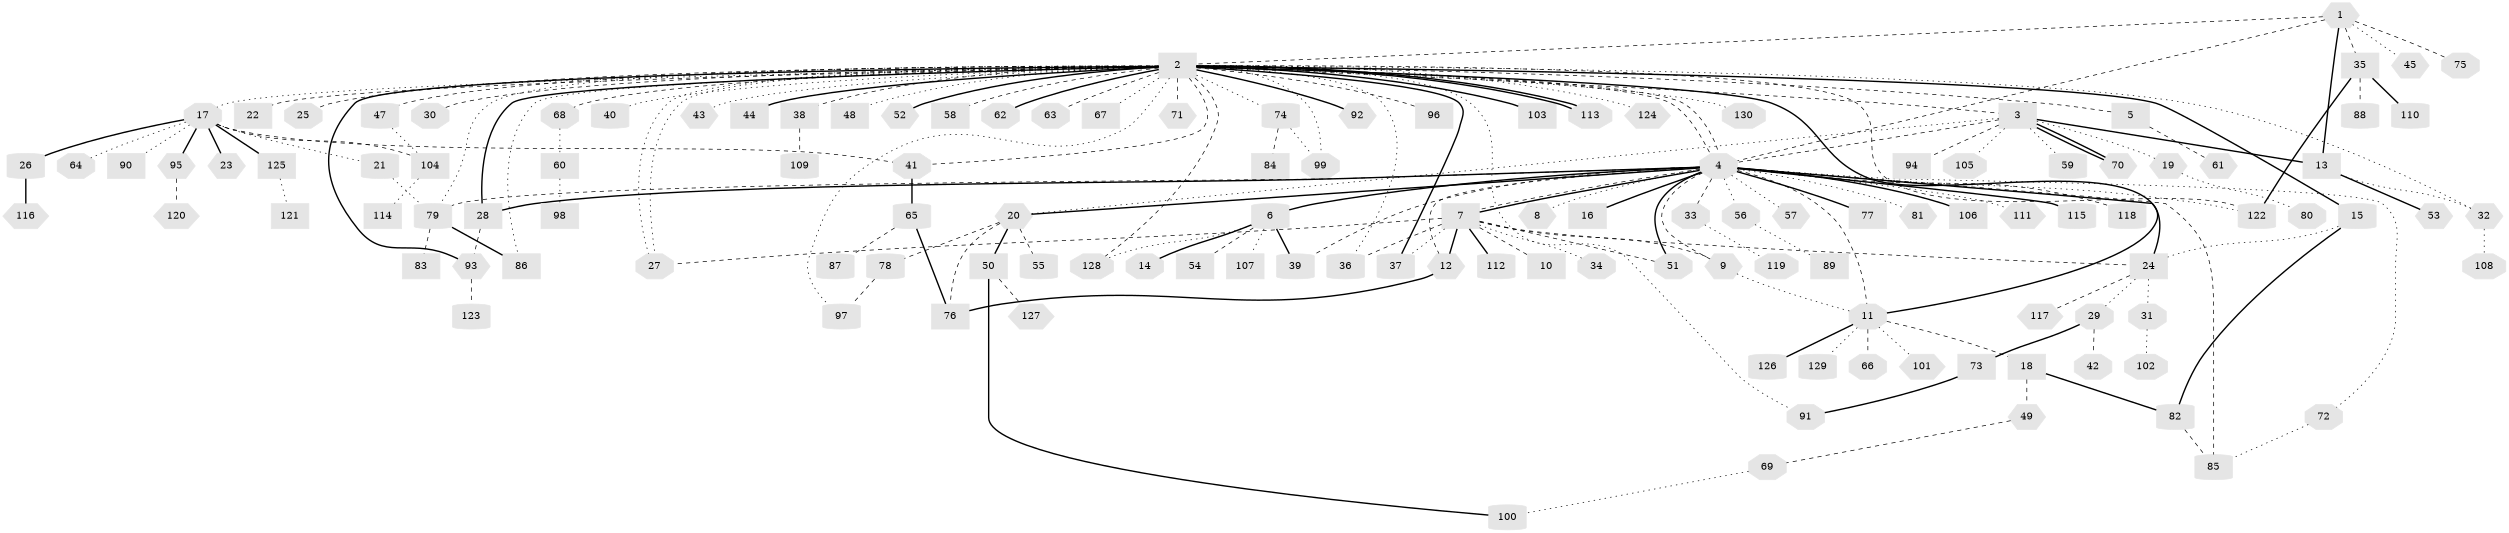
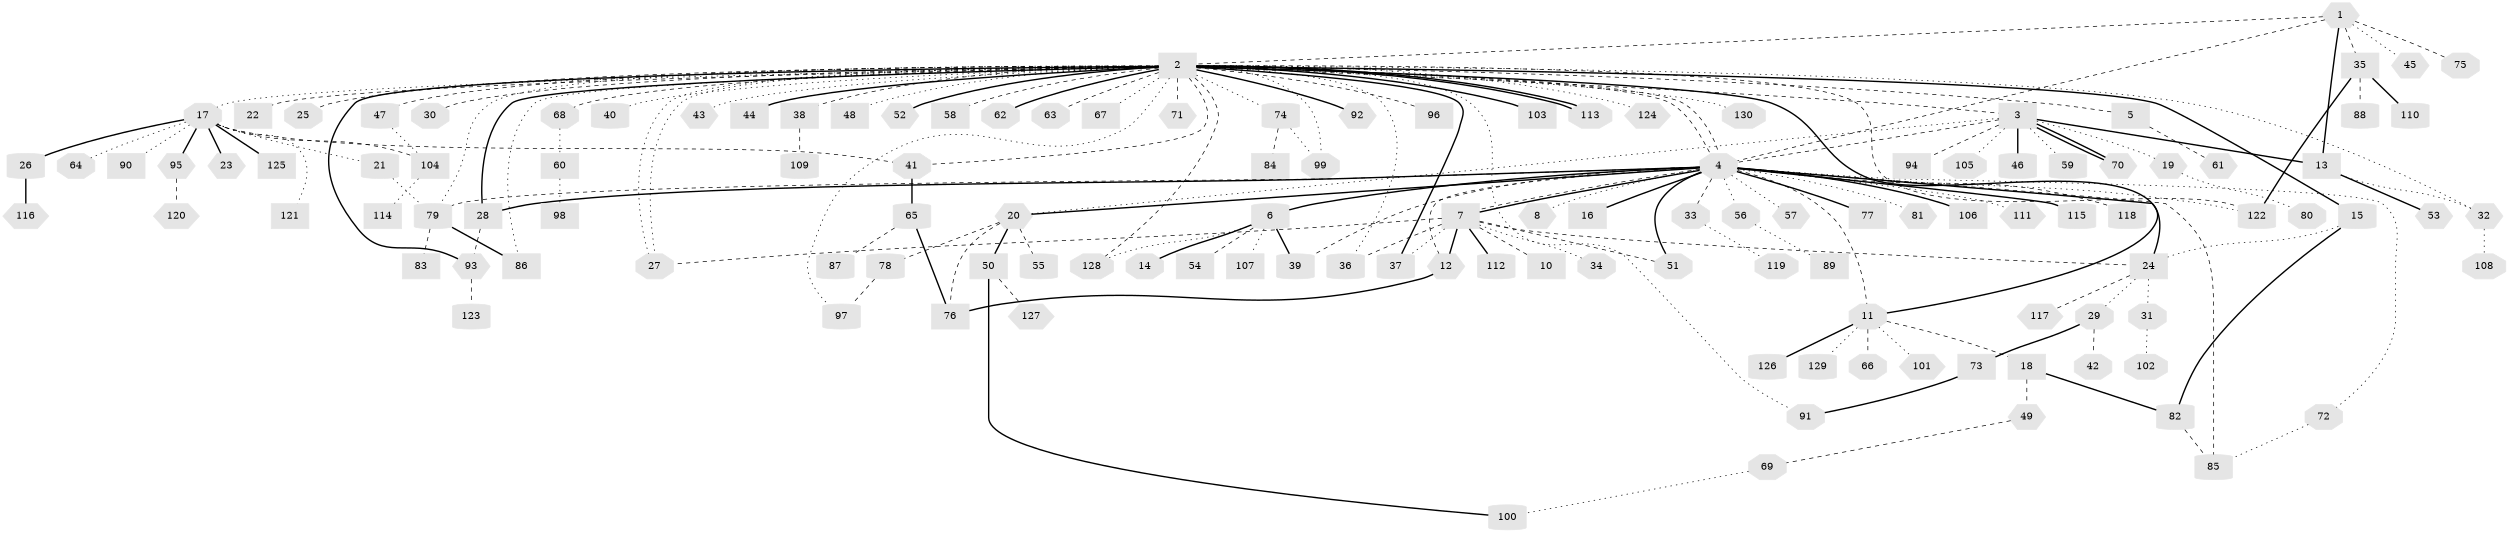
  graph {
    node [color=gray90 shape=box style=filled]
    edge [style=dashed]
    1 [shape=hexagon]
    2
    4 [shape=octagon]
    13
    35
    45 [shape=hexagon]
    75 [shape=octagon]
    3
    5
    11 [shape=octagon]
    15 [shape=cylinder]
    17 [shape=octagon]
    22
    25 [shape=octagon]
    27 [shape=octagon]
    28
    30 [shape=octagon]
    32 [shape=hexagon]
    36 [shape=cylinder]
    37 [shape=cylinder]
    38
    40 [shape=cylinder]
    41 [shape=octagon]
    43 [shape=hexagon]
    44
    47 [shape=cylinder]
    48
    52 [shape=hexagon]
    58
    62 [shape=octagon]
    63 [shape=octagon]
    67
    68 [shape=octagon]
    71 [shape=hexagon]
    74 [shape=cylinder]
    79 [shape=cylinder]
    86
    91 [shape=octagon]
    92 [shape=hexagon]
    93 [shape=hexagon]
    96
    97 [shape=cylinder]
    99 [shape=octagon]
    103
    113 [shape=octagon]
    122 [shape=cylinder]
    124 [shape=hexagon]
    128 [shape=octagon]
    130 [shape=octagon]
    20 [shape=hexagon]
    6 [shape=cylinder]
    7
    8 [shape=hexagon]
-   9 [shape=hexagon]
    12 [shape=hexagon]
    16
    24
    33 [shape=octagon]
    39 [shape=cylinder]
    51 [shape=octagon]
    56 [shape=octagon]
    57 [shape=hexagon]
    72 [shape=octagon]
    77
    81 [shape=hexagon]
    85 [shape=cylinder]
    106
    111 [shape=hexagon]
    115 [shape=cylinder]
    118 [shape=cylinder]
    53 [shape=hexagon]
    88 [shape=cylinder]
    110 [shape=cylinder]
    19 [shape=hexagon]
+   46 [shape=cylinder]
    59 [shape=cylinder]
    70 [shape=hexagon]
    94
    105 [shape=octagon]
    61 [shape=hexagon]
    18
    66 [shape=octagon]
    101 [shape=hexagon]
    126 [shape=cylinder]
    129 [shape=cylinder]
    82 [shape=cylinder]
    21 [shape=cylinder]
    23 [shape=hexagon]
    26 [shape=cylinder]
    64 [shape=octagon]
    90
    95 [shape=hexagon]
    104
    121
    125
    108 [shape=octagon]
    109 [shape=cylinder]
    65 [shape=cylinder]
    60
    98
    84
    83
    123 [shape=cylinder]
    80 [shape=octagon]
    76
    50
    55 [shape=cylinder]
    78 [shape=cylinder]
    14 [shape=octagon]
    54
    107
    10
    34 [shape=octagon]
    112 [shape=cylinder]
    29 [shape=octagon]
    31 [shape=octagon]
    117 [shape=hexagon]
    119 [shape=octagon]
    89
    49 [shape=hexagon]
    116 [shape=hexagon]
    120 [shape=hexagon]
    114
    69 [shape=octagon]
    100 [shape=cylinder]
    127 [shape=hexagon]
    42 [shape=octagon]
    73
    102 [shape=octagon]
    87 [shape=cylinder]
    1 -- 2
    1 -- 4
    1 -- 13 [style=bold]
    1 -- 35
    1 -- 45 [style=dotted]
    1 -- 75
    2 -- 4
    2 -- 4
    2 -- 3
    2 -- 5
    2 -- 11 [style=bold]
    2 -- 15 [style=bold]
    2 -- 17 [style=dotted]
    2 -- 22
    2 -- 25
    2 -- 27 [style=dotted]
    2 -- 27 [style=dotted]
    2 -- 28 [style=bold]
    2 -- 30
    2 -- 32 [style=dotted]
    2 -- 36 [style=dotted]
    2 -- 37 [style=bold]
    2 -- 38
    2 -- 40 [style=dotted]
    2 -- 41
    2 -- 43 [style=dotted]
    2 -- 44 [style=bold]
    2 -- 47
    2 -- 48 [style=dotted]
    2 -- 52 [style=bold]
    2 -- 58
    2 -- 62 [style=bold]
    2 -- 63
    2 -- 67 [style=dotted]
    2 -- 68
    2 -- 71
    2 -- 74 [style=dotted]
    2 -- 79 [style=dotted]
    2 -- 86 [style=dotted]
    2 -- 91 [style=dotted]
    2 -- 92 [style=bold]
    2 -- 93 [style=bold]
    2 -- 96
    2 -- 97 [style=dotted]
    2 -- 99 [style=dotted]
    2 -- 103 [style=bold]
    2 -- 113 [style=bold]
    2 -- 113 [style=bold]
    2 -- 122
    2 -- 124 [style=dotted]
    2 -- 128
    2 -- 130 [style=dotted]
    4 -- 11
    4 -- 28 [style=bold]
    4 -- 79
    4 -- 122 [style=dotted]
    4 -- 20 [style=bold]
    4 -- 6 [style=bold]
    4 -- 7
    4 -- 7 [style=bold]
    4 -- 8 [style=dotted]
-   4 -- 9
    4 -- 12
    4 -- 16 [style=bold]
    4 -- 24 [style=bold]
    4 -- 33
    4 -- 39
    4 -- 51 [style=bold]
    4 -- 56 [style=dotted]
    4 -- 57 [style=dotted]
    4 -- 72 [style=dotted]
    4 -- 77 [style=bold]
    4 -- 81 [style=dotted]
    4 -- 85
    4 -- 106 [style=bold]
    4 -- 111 [style=dotted]
    4 -- 115 [style=bold]
    4 -- 118
    13 -- 32 [style=dotted]
    13 -- 53 [style=bold]
    35 -- 122 [style=bold]
    35 -- 88
    35 -- 110 [style=bold]
    3 -- 4
    3 -- 13 [style=bold]
    3 -- 20 [style=dotted]
    3 -- 19 [style=dotted]
+   3 -- 46 [style=bold]
    3 -- 59 [style=dotted]
    3 -- 70 [style=bold]
    3 -- 70 [style=bold]
    3 -- 94
    3 -- 105 [style=dotted]
    5 -- 61
    11 -- 18
    11 -- 66
    11 -- 101 [style=dotted]
    11 -- 126 [style=bold]
    11 -- 129 [style=dotted]
    15 -- 24 [style=dotted]
    15 -- 82 [style=bold]
    17 -- 41
    17 -- 21 [style=dotted]
    17 -- 23 [style=bold]
    17 -- 26 [style=bold]
    17 -- 64 [style=dotted]
    17 -- 90 [style=dotted]
    17 -- 95 [style=bold]
    17 -- 104
-   125 -- 121 [style=dotted]
+   17 -- 121 [style=dotted]
    17 -- 125 [style=bold]
    28 -- 93
    32 -- 108 [style=dotted]
    38 -- 109
    41 -- 65 [style=bold]
    47 -- 104 [style=dotted]
    68 -- 60 [style=dotted]
    74 -- 99 [style=dotted]
    74 -- 84
    79 -- 86 [style=bold]
    79 -- 83
    93 -- 123
    20 -- 76
    20 -- 50 [style=bold]
    20 -- 55
    20 -- 78
    6 -- 128 [style=dotted]
    6 -- 39 [style=bold]
    6 -- 14 [style=bold]
    6 -- 54
    6 -- 107 [style=dotted]
    7 -- 27
    7 -- 36
    7 -- 37 [style=dotted]
-   7 -- 9
    7 -- 12 [style=bold]
    7 -- 24
    7 -- 51
    7 -- 10
    7 -- 34 [style=dotted]
    7 -- 112 [style=bold]
-   9 -- 11 [style=dotted]
    12 -- 76 [style=bold]
    24 -- 29 [style=dotted]
    24 -- 31 [style=dotted]
    24 -- 117
    33 -- 119 [style=dotted]
    56 -- 89 [style=dotted]
    72 -- 85 [style=dotted]
    19 -- 80 [style=dotted]
    18 -- 82 [style=bold]
    18 -- 49
    82 -- 85
    21 -- 79 [style=dotted]
    26 -- 116 [style=bold]
    95 -- 120
    104 -- 114 [style=dotted]
    65 -- 76 [style=bold]
    65 -- 87
    60 -- 98 [style=dotted]
    50 -- 100 [style=bold]
    50 -- 127
    78 -- 97
    29 -- 42
    29 -- 73 [style=bold]
    31 -- 102 [style=dotted]
    49 -- 69
    69 -- 100 [style=dotted]
    73 -- 91 [style=bold]
  }
